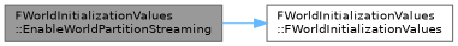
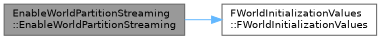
  digraph {
    rankdir=LR
    node [fontname=Helvetica fontsize=10 shape=box style=filled]
-   n1 [color=gray40 fillcolor=grey60 fontcolor=black height=0.2 label="FWorldInitializationValues\l::EnableWorldPartitionStreaming" width=0.4]
+   n1 [color=gray40 fillcolor=grey60 fontcolor=black height=0.2 label="EnableWorldPartitionStreaming\l::EnableWorldPartitionStreaming" width=0.4]
    n2 [color=grey40 fillcolor=white height=0.2 label="FWorldInitializationValues\l::FWorldInitializationValues" width=0.4]
    n1 -> n2 [color=steelblue1 fontname=Helvetica fontsize=10 labelfontname=Helvetica labelfontsize=10 style=solid]
  }
